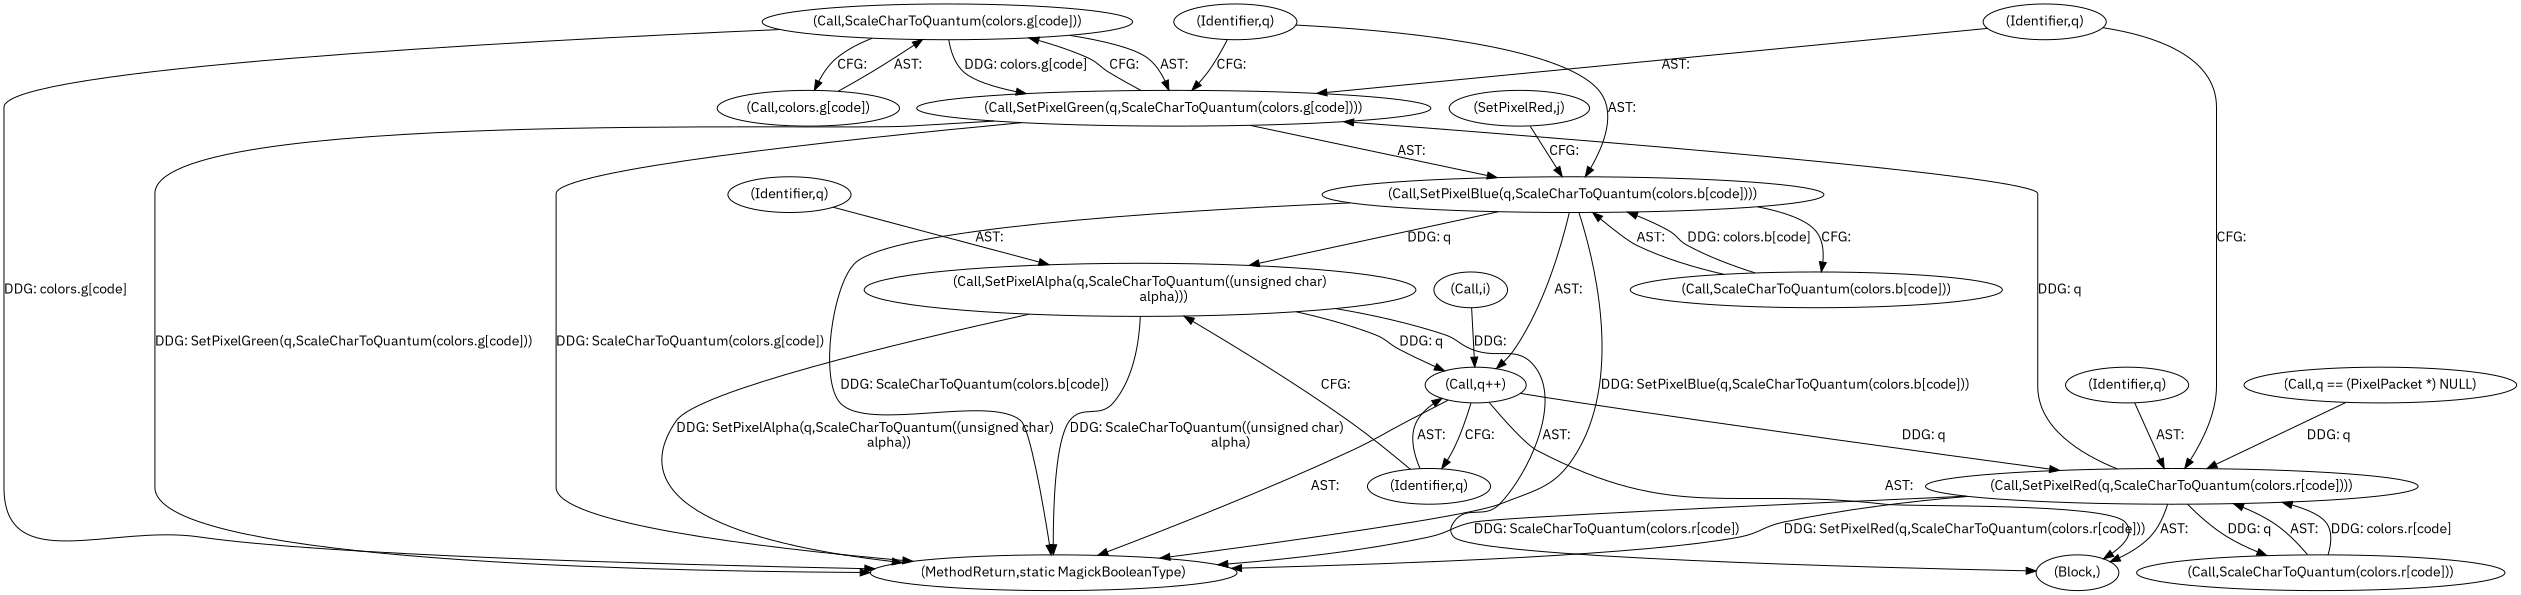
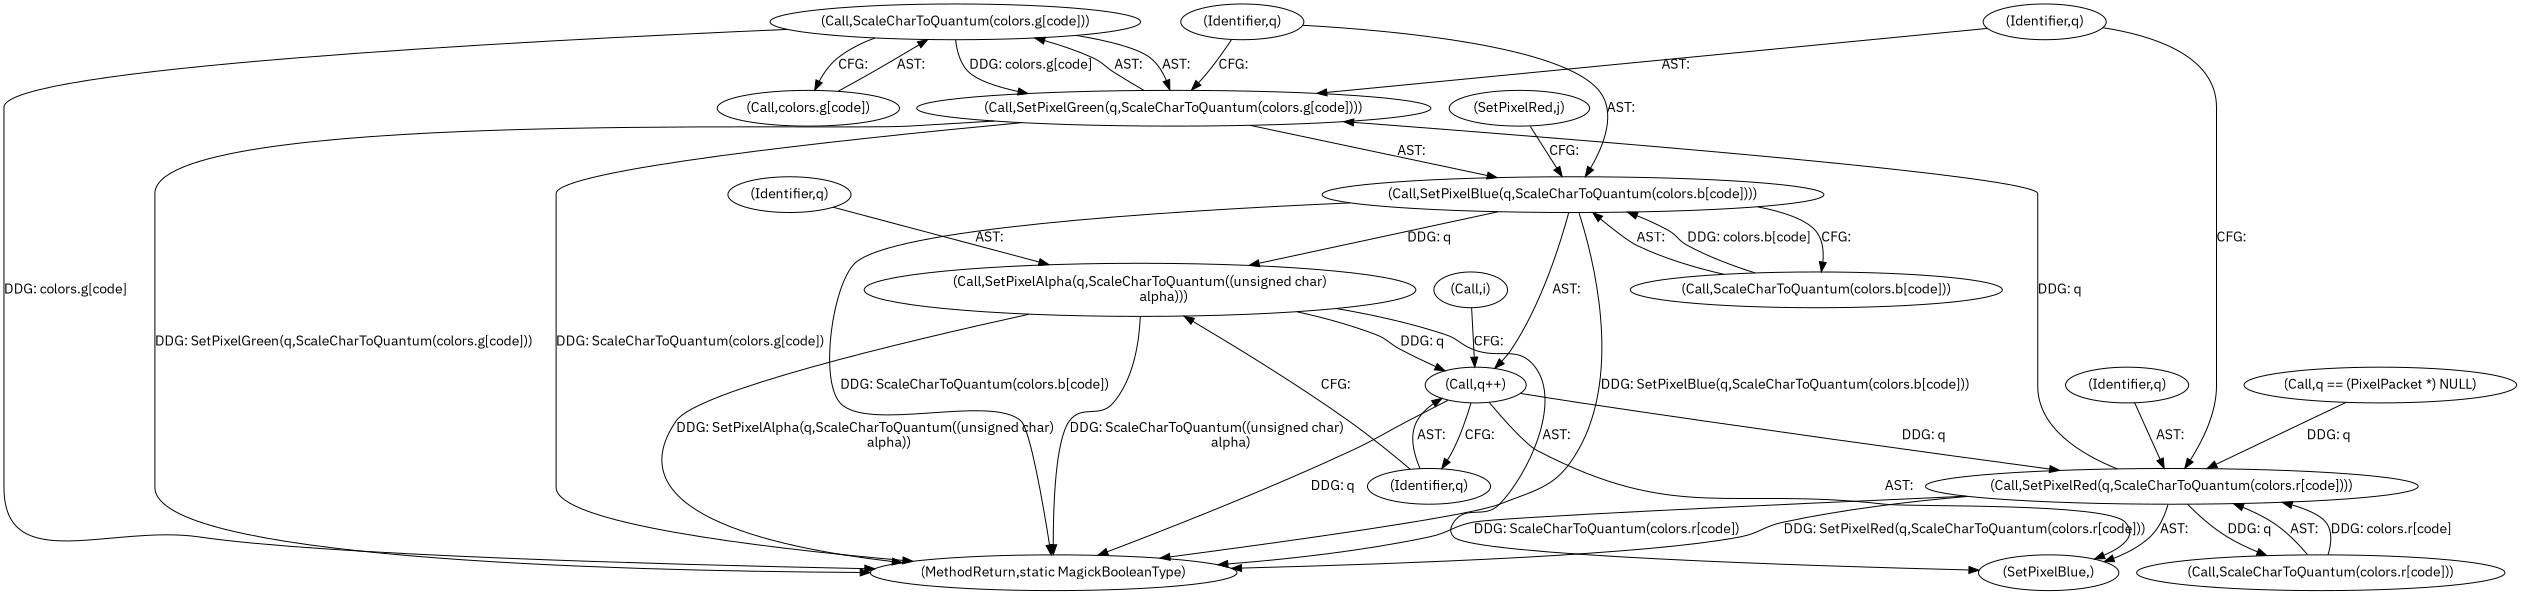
  digraph {
    fontname="IBM Plex Sans"
    node [fontname="IBM Plex Sans"]
    edge [fontname="IBM Plex Sans"]
    n1 [label="(Call,ScaleCharToQuantum(colors.g[code]))"]
    n2 [label="(Call,SetPixelGreen(q,ScaleCharToQuantum(colors.g[code])))"]
    n3 [label="(MethodReturn,static MagickBooleanType)"]
    n4 [label="(Call,colors.g[code])"]
    n5 [label="(Call,SetPixelBlue(q,ScaleCharToQuantum(colors.b[code])))"]
    n6 [label="(Call,SetPixelAlpha(q,ScaleCharToQuantum((unsigned char)\n                alpha)))"]
    n7 [label="(Call,ScaleCharToQuantum(colors.b[code]))"]
    n8 [label="(Call,q++)"]
-   n9 [label="(Block,)"]
+   n9 [label="(SetPixelBlue,)"]
    n10 [label="(Call,SetPixelRed(q,ScaleCharToQuantum(colors.r[code])))"]
    n11 [label="(Identifier,q)"]
    n12 [label="(Call,ScaleCharToQuantum(colors.r[code]))"]
    n13 [label="(Identifier,q)"]
    n14 [label="(Call,i)"]
    n15 [label="(Call,q == (PixelPacket *) NULL)"]
    n16 [label="(Identifier,q)"]
    n17 [label="(SetPixelRed,j)"]
    n18 [label="(Identifier,q)"]
    n19 [label="(Identifier,q)"]
    n1 -> n2 [label="AST: "]
    n1 -> n2 [label="DDG: colors.g[code]"]
    n1 -> n3 [label="DDG: colors.g[code]"]
    n1 -> n4 [label="CFG: "]
-   n2 -> n1 [label="CFG: "]
+   n2 -> n1 [label="AST: "]
    n2 -> n3 [label="DDG: SetPixelGreen(q,ScaleCharToQuantum(colors.g[code]))"]
    n2 -> n3 [label="DDG: ScaleCharToQuantum(colors.g[code])"]
    n2 -> n5 [label="AST: "]
    n4 -> n1 [label="AST: "]
    n5 -> n3 [label="DDG: ScaleCharToQuantum(colors.b[code])"]
    n5 -> n3 [label="DDG: SetPixelBlue(q,ScaleCharToQuantum(colors.b[code]))"]
    n5 -> n6 [label="DDG: q"]
    n5 -> n7 [label="CFG: "]
    n5 -> n8 [label="AST: "]
    n6 -> n3 [label="DDG: ScaleCharToQuantum((unsigned char)\n                alpha)"]
    n6 -> n3 [label="DDG: SetPixelAlpha(q,ScaleCharToQuantum((unsigned char)\n                alpha))"]
    n6 -> n8 [label="DDG: q"]
    n6 -> n9 [label="AST: "]
    n7 -> n5 [label="AST: "]
    n7 -> n5 [label="DDG: colors.b[code]"]
-   n8 -> n3 [label="AST: "]
+   n8 -> n3 [label="DDG: q"]
    n8 -> n9 [label="AST: "]
    n8 -> n10 [label="DDG: q"]
    n8 -> n11 [label="CFG: "]
    n10 -> n2 [label="DDG: q"]
    n10 -> n3 [label="DDG: ScaleCharToQuantum(colors.r[code])"]
    n10 -> n3 [label="DDG: SetPixelRed(q,ScaleCharToQuantum(colors.r[code]))"]
    n10 -> n9 [label="AST: "]
    n10 -> n12 [label="DDG: q"]
    n11 -> n6 [label="CFG: "]
    n11 -> n8 [label="AST: "]
    n12 -> n10 [label="AST: "]
    n12 -> n10 [label="DDG: colors.r[code]"]
    n13 -> n6 [label="AST: "]
-   n14 -> n8 [label="DDG: "]
+   n14 -> n8 [label="CFG: "]
    n15 -> n10 [label="DDG: q"]
    n16 -> n2 [label="AST: "]
    n16 -> n10 [label="CFG: "]
    n17 -> n5 [label="CFG: "]
    n18 -> n2 [label="CFG: "]
    n18 -> n5 [label="AST: "]
    n19 -> n10 [label="AST: "]
  }
